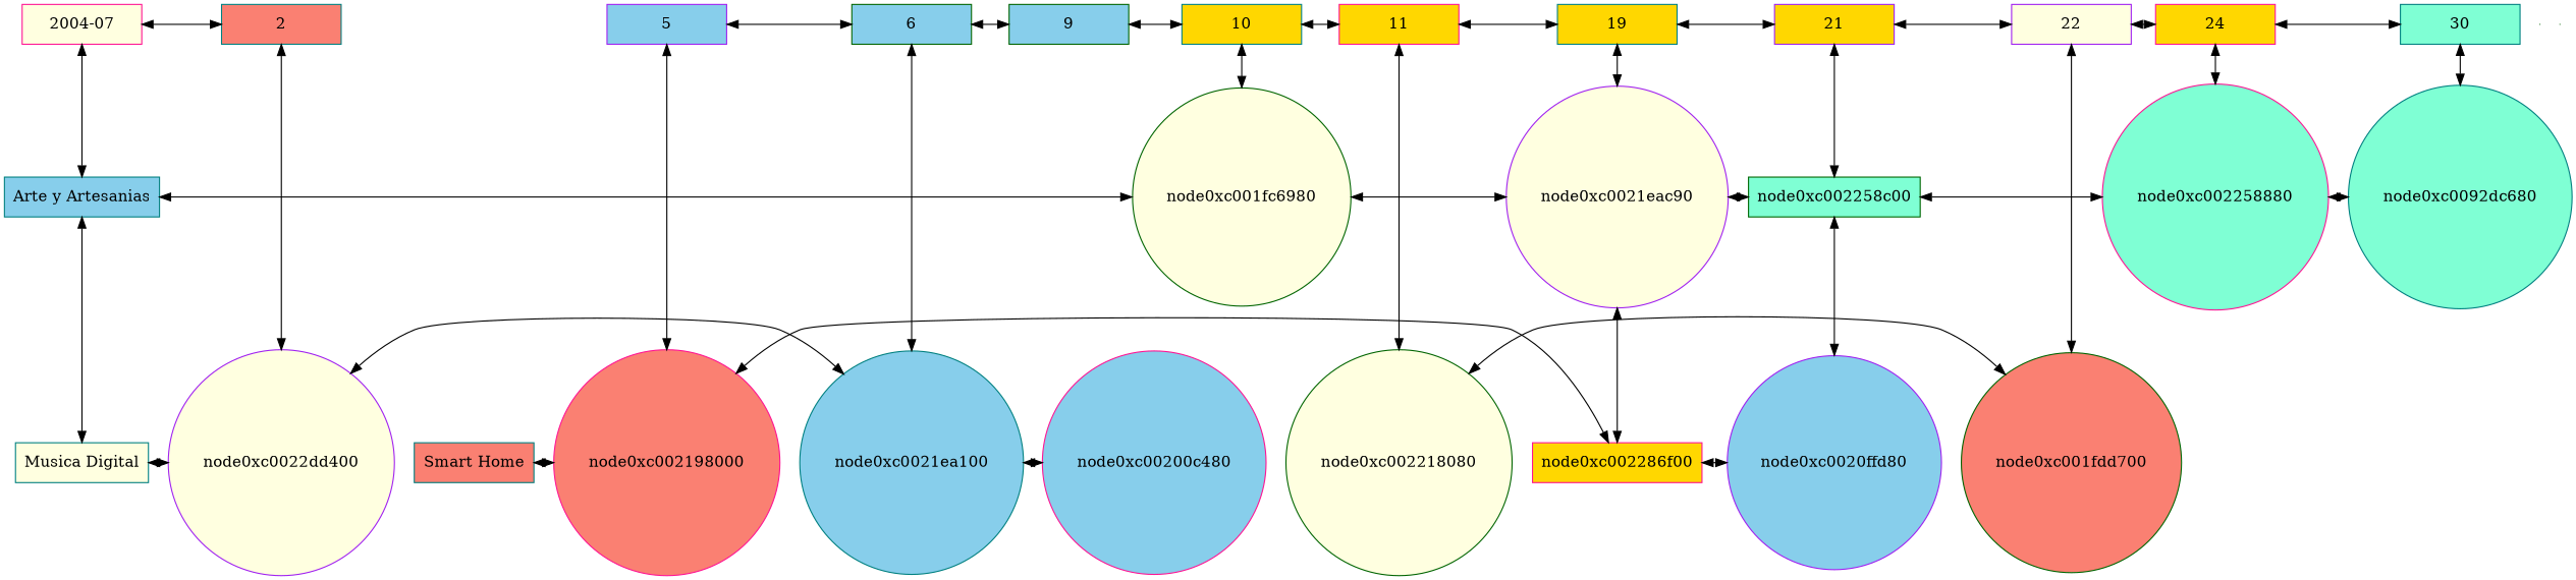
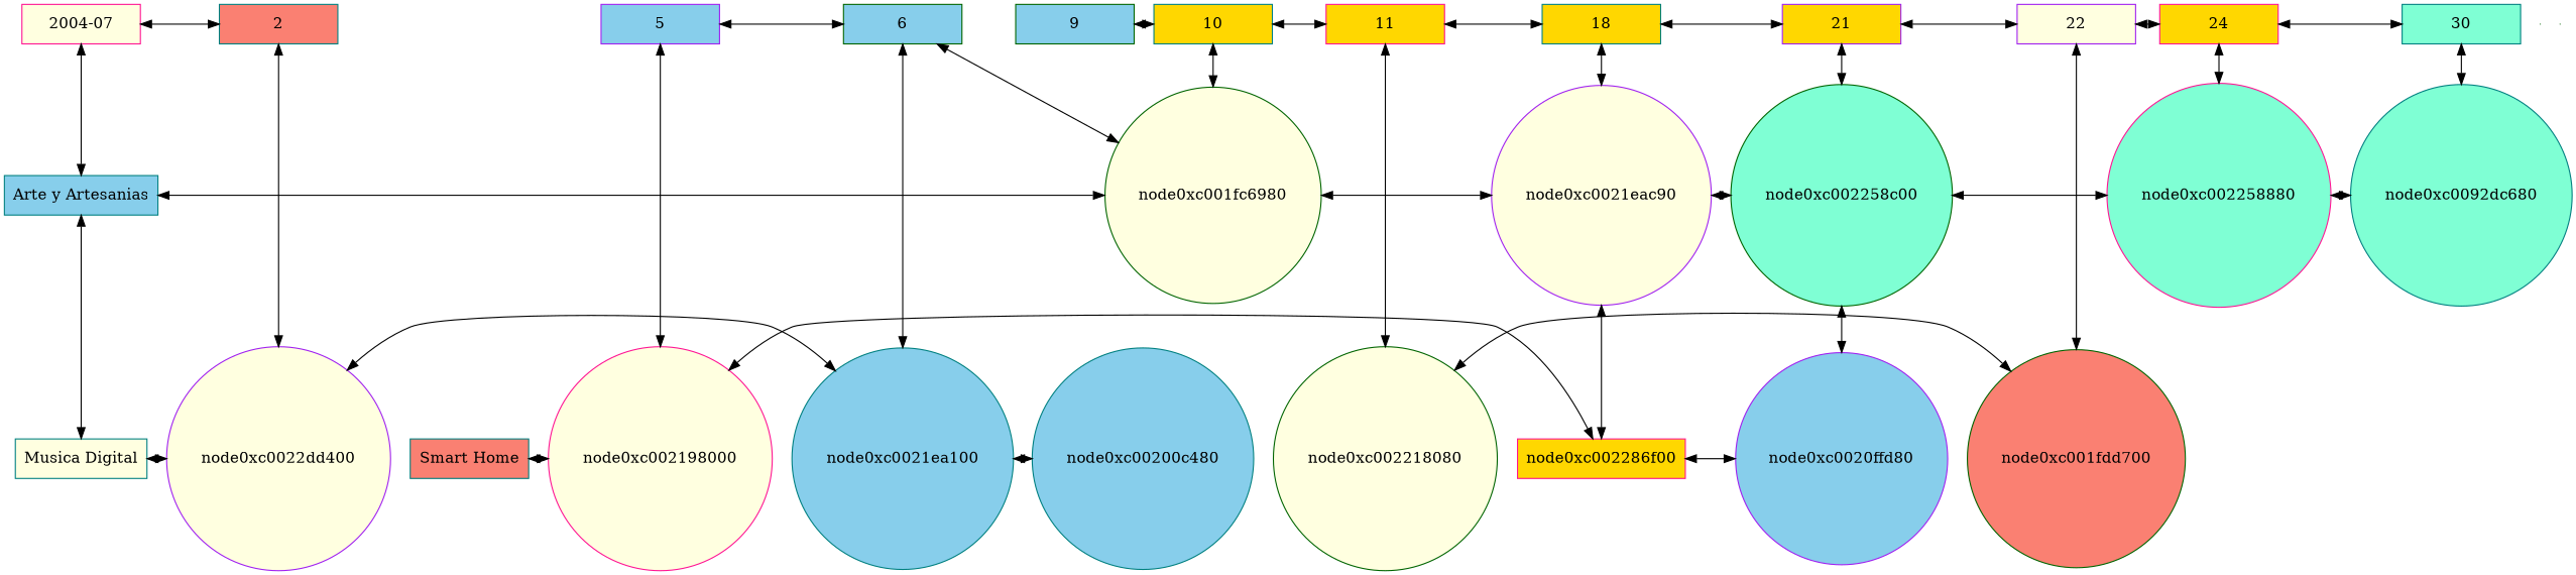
  digraph {
    node [color=teal fillcolor=lightyellow group=1 shape=box style=filled]
    edge [dir=both]
    n1 [color=deeppink label="2004-07" width=1.5]
    n2 [fillcolor=salmon group=2 label=2 width=1.5]
    n3 [color=purple fillcolor=skyblue group=5 label=5 width=1.5]
    n4 [color=darkgreen fillcolor=skyblue group=6 label=6 width=1.5]
    n5 [color=darkgreen fillcolor=skyblue group=9 label=9 width=1.5]
    n6 [fillcolor=gold group=10 label=10 width=1.5]
    n7 [color=deeppink fillcolor=gold group=11 label=11 width=1.5]
-   n8 [fillcolor=gold group=19 label=19 width=1.5]
+   n8 [fillcolor=gold group=19 label=18 width=1.5]
    n9 [color=purple fillcolor=gold group=21 label=21 width=1.5]
    n10 [color=purple group=22 label=22 width=1.5]
-   node0xc00200c480 [color=deeppink fillcolor=skyblue group=9 shape=circle width=0.5]
+   node0xc00200c480 [fillcolor=skyblue group=9 shape=circle width=0.5]
    node0xc002218080 [color=darkgreen group=11 shape=circle width=0.5]
    n13 [color=deeppink fillcolor=gold group=24 label=24 width=1.5]
    n14 [fillcolor=aquamarine group=30 label=30 width=1.5]
    n15 [fillcolor=skyblue label="Arte y Artesanias" width=1.5]
    node0xc001fc6980 [color=darkgreen group=10 shape=circle width=0.5]
    n17 [color=purple group=19 label=node0xc0021eac90 shape=circle width=0.5]
-   node0xc002258c00 [color=darkgreen fillcolor=aquamarine group=21 width=0.5]
+   node0xc002258c00 [color=darkgreen fillcolor=aquamarine group=21 shape=circle width=0.5]
    node0xc002258880 [color=deeppink fillcolor=aquamarine group=24 shape=circle width=0.5]
    n20 [fillcolor=aquamarine group=30 label=node0xc0092dc680 shape=circle width=0.5]
    n21 [label="Musica Digital" width=1.5]
    node0xc0022dd400 [color=purple group=2 shape=circle width=0.5]
    node0xc0021ea100 [fillcolor=skyblue group=6 shape=circle width=0.5]
    node0xc001fdd700 [color=darkgreen fillcolor=salmon group=22 shape=circle width=0.5]
    n25 [fillcolor=salmon label="Smart Home" width=1.5]
-   node0xc002198000 [color=deeppink fillcolor=salmon group=5 shape=circle width=0.5]
+   node0xc002198000 [color=deeppink group=5 shape=circle width=0.5]
    node0xc002286f00 [color=deeppink fillcolor=gold group=19 width=0.5]
    node0xc0020ffd80 [color=purple fillcolor=skyblue group=21 shape=circle width=0.5]
    e0 [color=darkgreen shape=point width=0 group=""]
    e1 [color=darkgreen fillcolor=gold shape=point width=0 group=""]
    subgraph sub_1 {
      rank=same
      n1
      n2
    }
    subgraph sub_2 {
      rank=same
      n2
      n3
    }
    subgraph sub_3 {
      rank=same
      n3
      n4
    }
    subgraph sub_4 {
      rank=same
      n4
      n5
    }
    subgraph sub_5 {
      rank=same
      n5
      n6
    }
    subgraph sub_6 {
      rank=same
      n6
      n7
    }
    subgraph sub_7 {
      rank=same
      n7
      n8
    }
    subgraph sub_8 {
      rank=same
      n8
      n9
    }
    subgraph sub_9 {
      rank=same
      n9
      n10
    }
    subgraph sub_10 {
      rank=same
      node0xc00200c480
      node0xc002218080
    }
    subgraph sub_11 {
      rank=same
      n10
      n13
    }
    subgraph sub_12 {
      rank=same
      n13
      n14
    }
    subgraph sub_13 {
      rank=same
      n15
      node0xc001fc6980
    }
    subgraph sub_14 {
      rank=same
      node0xc001fc6980
      n17
    }
    subgraph sub_15 {
      rank=same
      n17
      node0xc002258c00
    }
    subgraph sub_16 {
      rank=same
      node0xc002258c00
      node0xc002258880
    }
    subgraph sub_17 {
      rank=same
      node0xc002258880
      n20
    }
    subgraph sub_18 {
      rank=same
      n21
      node0xc0022dd400
    }
    subgraph sub_19 {
      rank=same
      node0xc0022dd400
      node0xc0021ea100
    }
    subgraph sub_20 {
      rank=same
      node0xc00200c480
      node0xc0021ea100
    }
    subgraph sub_21 {
      rank=same
      node0xc002218080
      node0xc001fdd700
    }
    subgraph sub_22 {
      rank=same
      n25
      node0xc002198000
    }
    subgraph sub_23 {
      rank=same
      node0xc002198000
      node0xc002286f00
    }
    subgraph sub_24 {
      rank=same
      node0xc002286f00
      node0xc0020ffd80
    }
    n1 -> n2
    n1 -> n15
    n2 -> node0xc0022dd400
    n3 -> n4
    n3 -> node0xc002198000
-   n4 -> n5
+   n4 -> node0xc001fc6980
    n4 -> node0xc0021ea100
    n5 -> n6
    n6 -> n7
    n6 -> node0xc001fc6980
    n7 -> n8
    n7 -> node0xc002218080
    n8 -> n9
    n8 -> n17
    n9 -> n10
    n9 -> node0xc002258c00
    n10 -> n13
    n10 -> node0xc001fdd700
    node0xc002218080 -> node0xc001fdd700
    n13 -> n14
    n13 -> node0xc002258880
    n14 -> n20
    n15 -> node0xc001fc6980
    n15 -> n21
    node0xc001fc6980 -> n17
    n17 -> node0xc002258c00
    n17 -> node0xc002286f00
    node0xc002258c00 -> node0xc002258880
    node0xc002258c00 -> node0xc0020ffd80
    node0xc002258880 -> n20
    n21 -> node0xc0022dd400
    node0xc0022dd400 -> node0xc0021ea100
    node0xc0021ea100 -> node0xc00200c480
    n25 -> node0xc002198000
    node0xc002198000 -> node0xc002286f00
    node0xc002286f00 -> node0xc0020ffd80
  }
